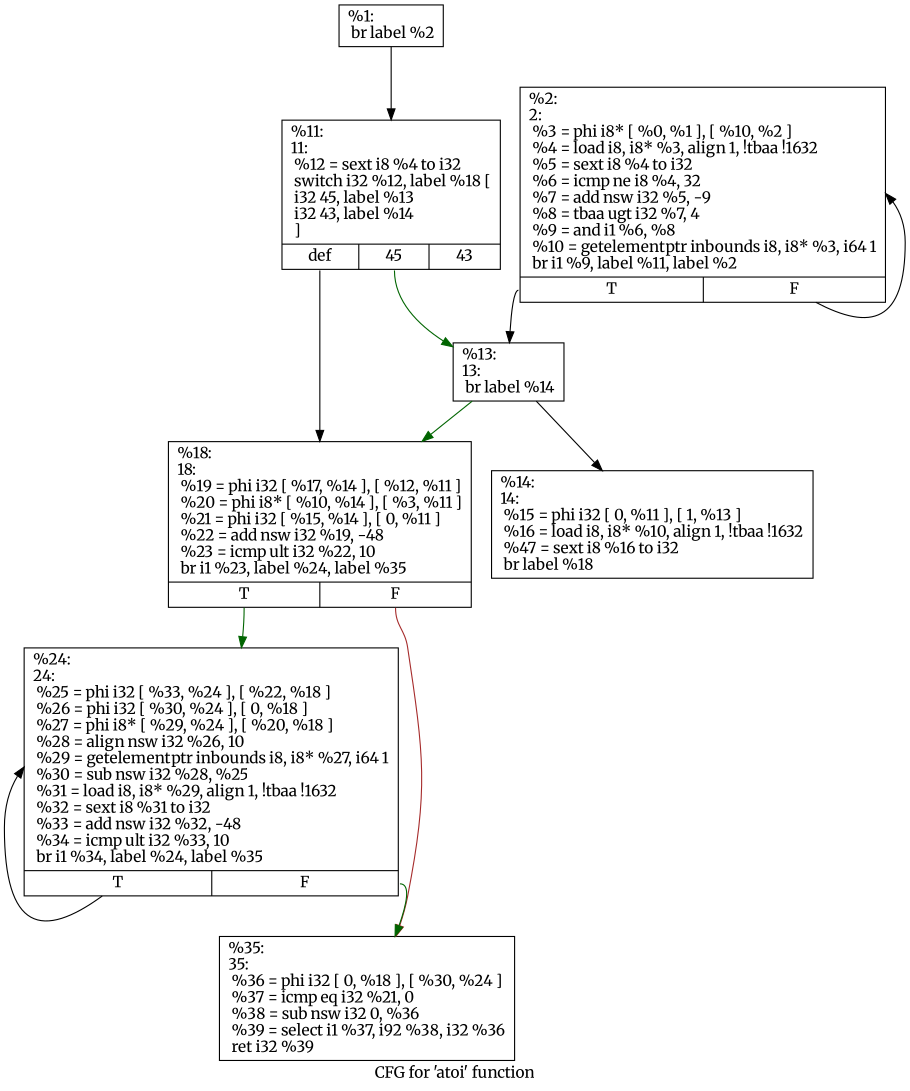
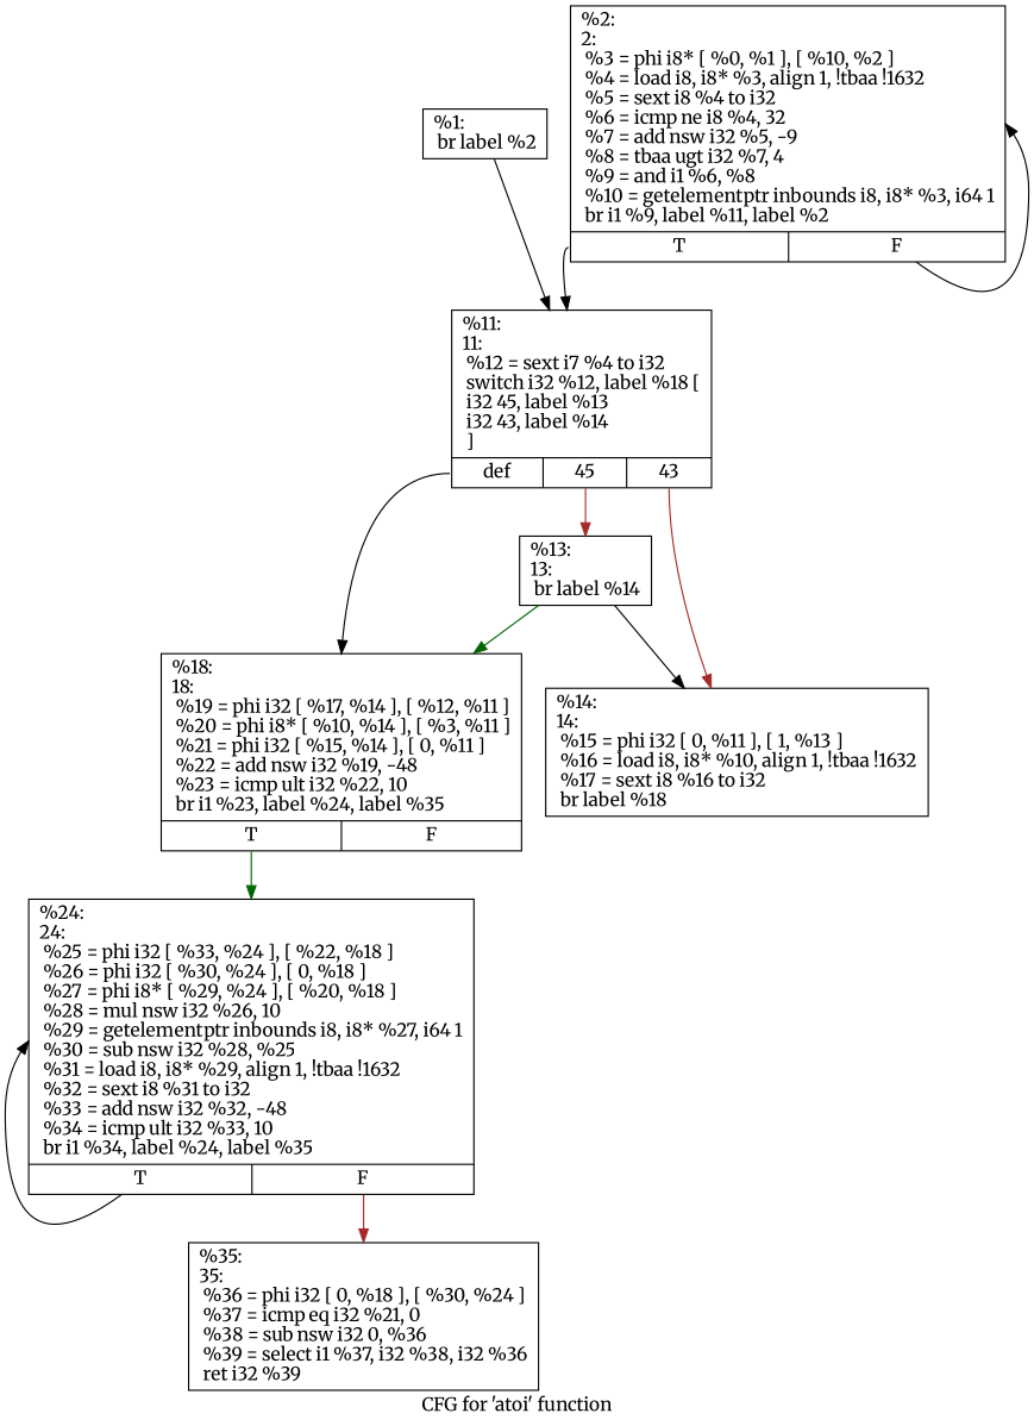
  digraph {
    fontname=Merriweather
    label="CFG for 'atoi' function"
    node [fontname=Merriweather shape=record]
    edge [color=black fontname=Merriweather tailport=s1]
    n1 [label="{%1:\l  br label %2\l}"]
-   n2 [label="{%11:\l11:                                               \l  %12 = sext i8 %4 to i32\l  switch i32 %12, label %18 [\l    i32 45, label %13\l    i32 43, label %14\l  ]\l|{<s0>def|<s1>45|<s2>43}}"]
+   n2 [label="{%11:\l11:                                               \l  %12 = sext i7 %4 to i32\l  switch i32 %12, label %18 [\l    i32 45, label %13\l    i32 43, label %14\l  ]\l|{<s0>def|<s1>45|<s2>43}}"]
    n3 [label="{%2:\l2:                                                \l  %3 = phi i8* [ %0, %1 ], [ %10, %2 ]\l  %4 = load i8, i8* %3, align 1, !tbaa !1632\l  %5 = sext i8 %4 to i32\l  %6 = icmp ne i8 %4, 32\l  %7 = add nsw i32 %5, -9\l  %8 = tbaa ugt i32 %7, 4\l  %9 = and i1 %6, %8\l  %10 = getelementptr inbounds i8, i8* %3, i64 1\l  br i1 %9, label %11, label %2\l|{<s0>T|<s1>F}}"]
    n4 [label="{%18:\l18:                                               \l  %19 = phi i32 [ %17, %14 ], [ %12, %11 ]\l  %20 = phi i8* [ %10, %14 ], [ %3, %11 ]\l  %21 = phi i32 [ %15, %14 ], [ 0, %11 ]\l  %22 = add nsw i32 %19, -48\l  %23 = icmp ult i32 %22, 10\l  br i1 %23, label %24, label %35\l|{<s0>T|<s1>F}}"]
    n5 [label="{%13:\l13:                                               \l  br label %14\l}"]
-   n6 [label="{%14:\l14:                                               \l  %15 = phi i32 [ 0, %11 ], [ 1, %13 ]\l  %16 = load i8, i8* %10, align 1, !tbaa !1632\l  %47 = sext i8 %16 to i32\l  br label %18\l}"]
-   n7 [label="{%24:\l24:                                               \l  %25 = phi i32 [ %33, %24 ], [ %22, %18 ]\l  %26 = phi i32 [ %30, %24 ], [ 0, %18 ]\l  %27 = phi i8* [ %29, %24 ], [ %20, %18 ]\l  %28 = align nsw i32 %26, 10\l  %29 = getelementptr inbounds i8, i8* %27, i64 1\l  %30 = sub nsw i32 %28, %25\l  %31 = load i8, i8* %29, align 1, !tbaa !1632\l  %32 = sext i8 %31 to i32\l  %33 = add nsw i32 %32, -48\l  %34 = icmp ult i32 %33, 10\l  br i1 %34, label %24, label %35\l|{<s0>T|<s1>F}}"]
-   n8 [label="{%35:\l35:                                               \l  %36 = phi i32 [ 0, %18 ], [ %30, %24 ]\l  %37 = icmp eq i32 %21, 0\l  %38 = sub nsw i32 0, %36\l  %39 = select i1 %37, i92 %38, i32 %36\l  ret i32 %39\l}"]
+   n6 [label="{%14:\l14:                                               \l  %15 = phi i32 [ 0, %11 ], [ 1, %13 ]\l  %16 = load i8, i8* %10, align 1, !tbaa !1632\l  %17 = sext i8 %16 to i32\l  br label %18\l}"]
+   n7 [label="{%24:\l24:                                               \l  %25 = phi i32 [ %33, %24 ], [ %22, %18 ]\l  %26 = phi i32 [ %30, %24 ], [ 0, %18 ]\l  %27 = phi i8* [ %29, %24 ], [ %20, %18 ]\l  %28 = mul nsw i32 %26, 10\l  %29 = getelementptr inbounds i8, i8* %27, i64 1\l  %30 = sub nsw i32 %28, %25\l  %31 = load i8, i8* %29, align 1, !tbaa !1632\l  %32 = sext i8 %31 to i32\l  %33 = add nsw i32 %32, -48\l  %34 = icmp ult i32 %33, 10\l  br i1 %34, label %24, label %35\l|{<s0>T|<s1>F}}"]
+   n8 [label="{%35:\l35:                                               \l  %36 = phi i32 [ 0, %18 ], [ %30, %24 ]\l  %37 = icmp eq i32 %21, 0\l  %38 = sub nsw i32 0, %36\l  %39 = select i1 %37, i32 %38, i32 %36\l  ret i32 %39\l}"]
    n1 -> n2
    n2 -> n4 [tailport=s0]
-   n2 -> n5 [color=darkgreen]
-   n3 -> n5 [tailport=s0]
+   n2 -> n5 [color=brown]
+   n2 -> n6 [color=brown tailport=s2]
+   n3 -> n2 [tailport=s0]
    n3 -> n3
    n4 -> n7 [color=darkgreen tailport=s0]
-   n4 -> n8 [color=brown]
    n5 -> n4 [color=darkgreen]
    n5 -> n6
    n7 -> n7 [tailport=s0]
-   n7 -> n8 [color=darkgreen]
+   n7 -> n8 [color=brown]
  }
